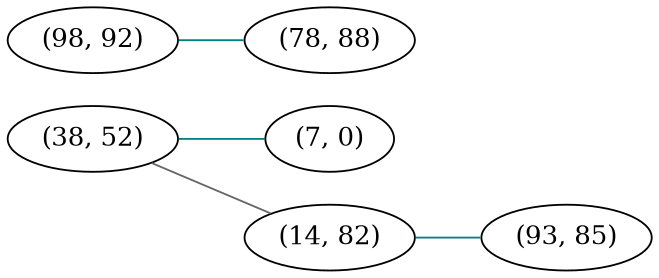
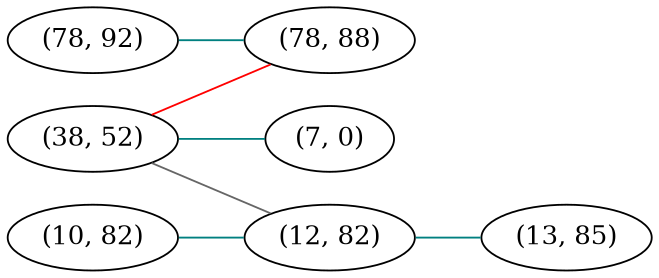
  graph {
    rankdir=LR
    edge [color=teal weight=1]
    n1 [label="(38, 52)"]
    n2 [label="(7, 0)"]
    "(78, 88)"
-   "(12, 82)" [label="(14, 82)"]
-   "(13, 85)" [label="(93, 85)"]
-   "(78, 92)" [label="(98, 92)"]
+   "(12, 82)"
+   "(13, 85)"
+   "(78, 92)"
+   "(10, 82)"
    n1 -- n2 [weight=4]
+   n1 -- "(78, 88)" [color=red]
    n1 -- "(12, 82)" [color=gray40]
    "(12, 82)" -- "(13, 85)"
    "(78, 92)" -- "(78, 88)"
+   "(10, 82)" -- "(12, 82)"
  }
